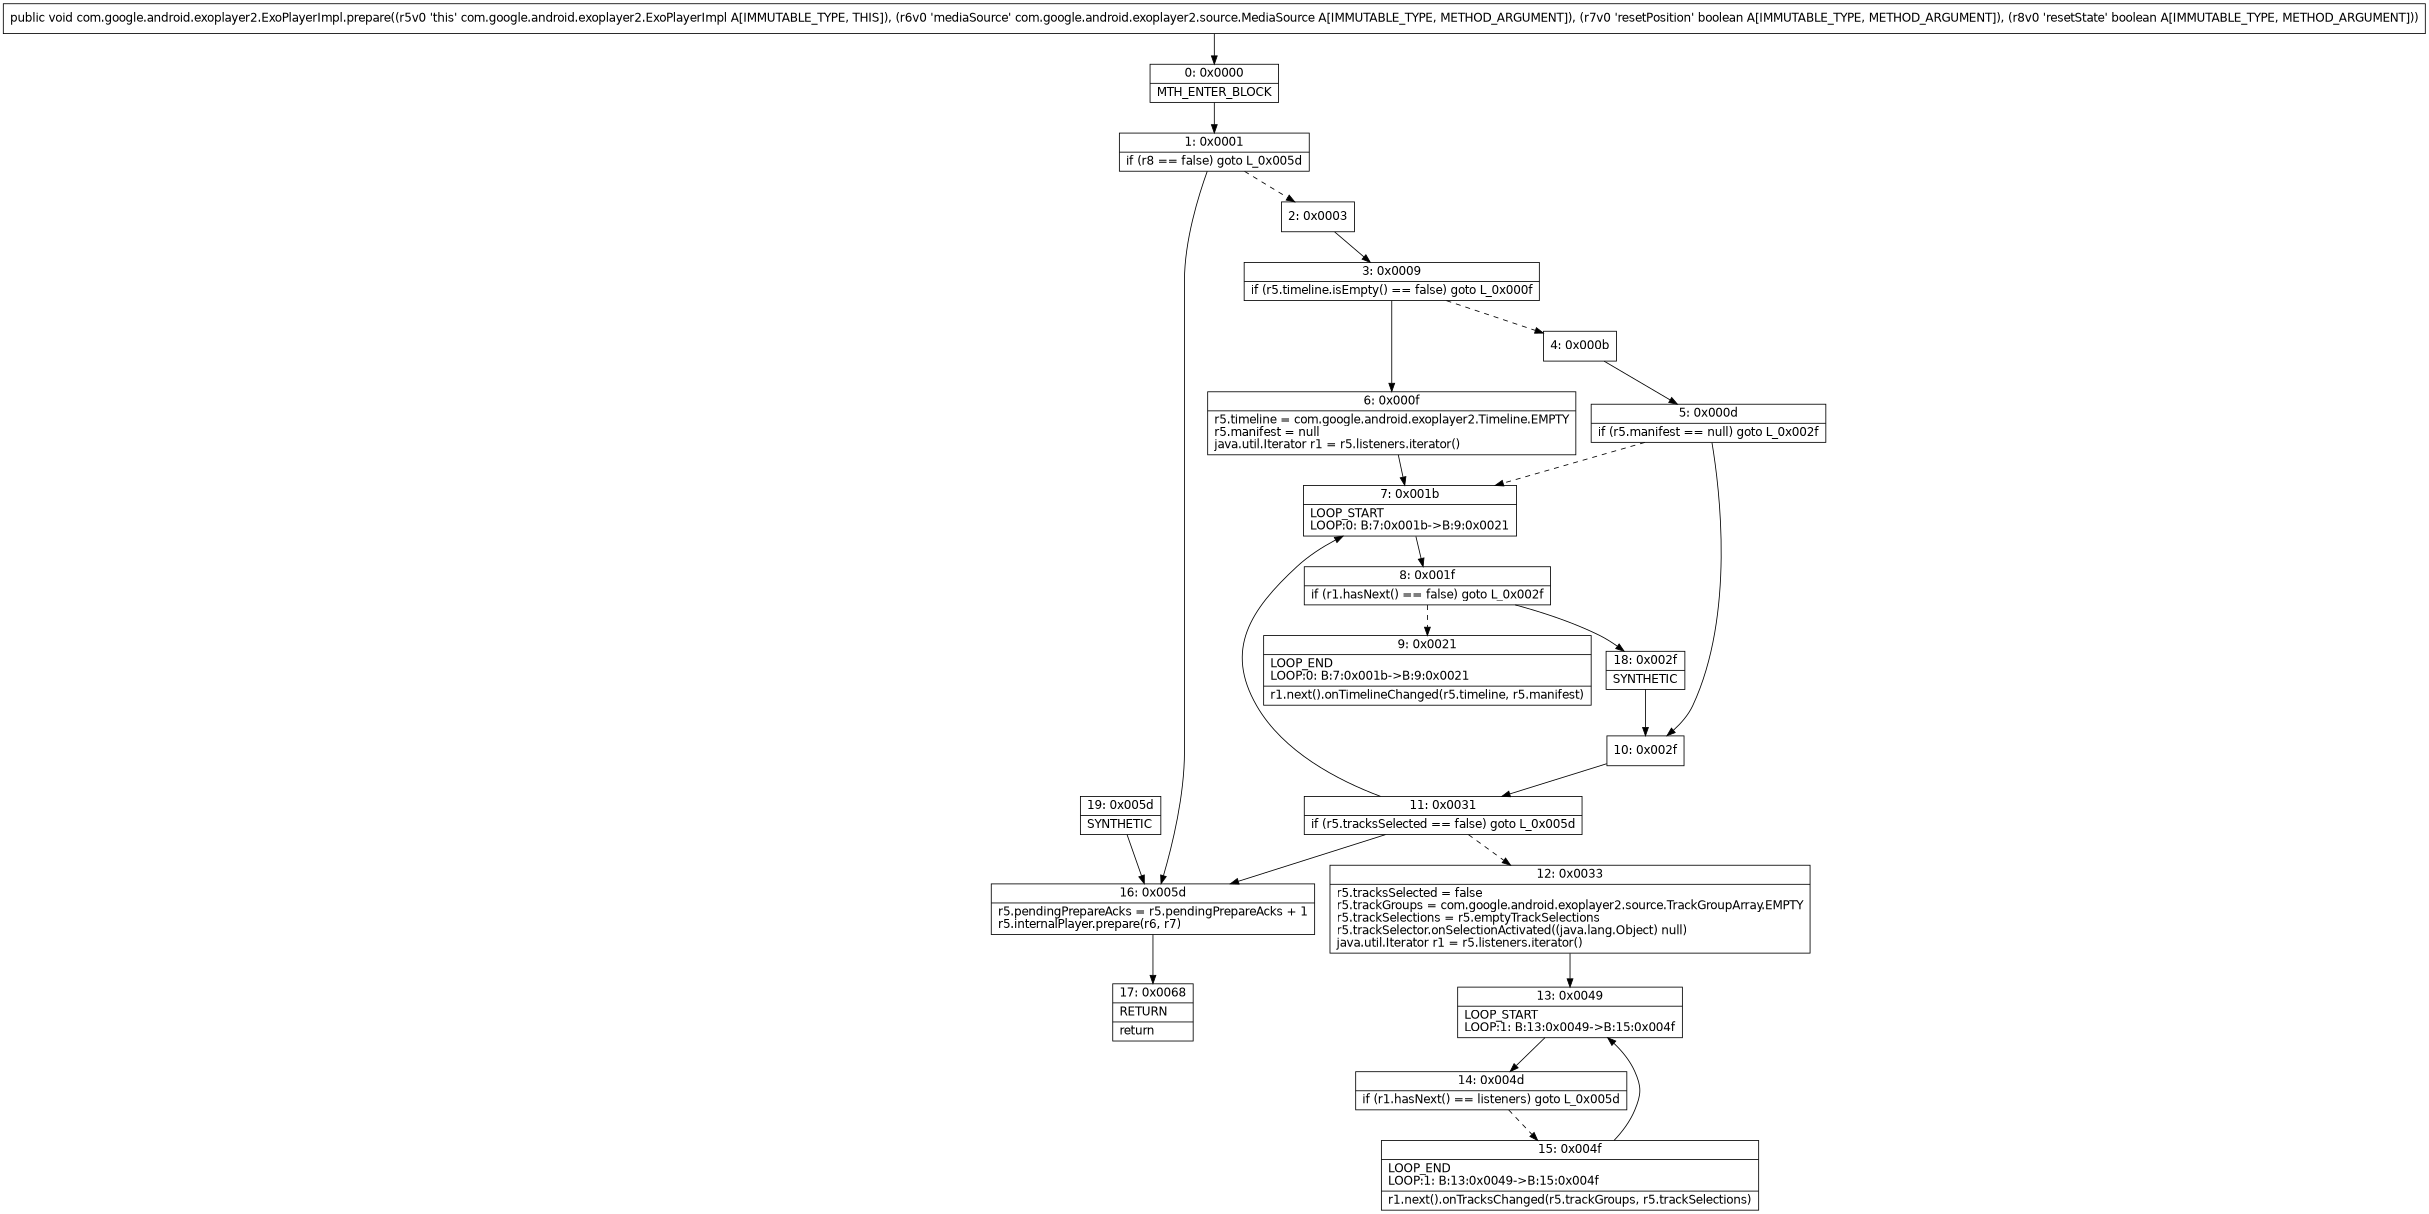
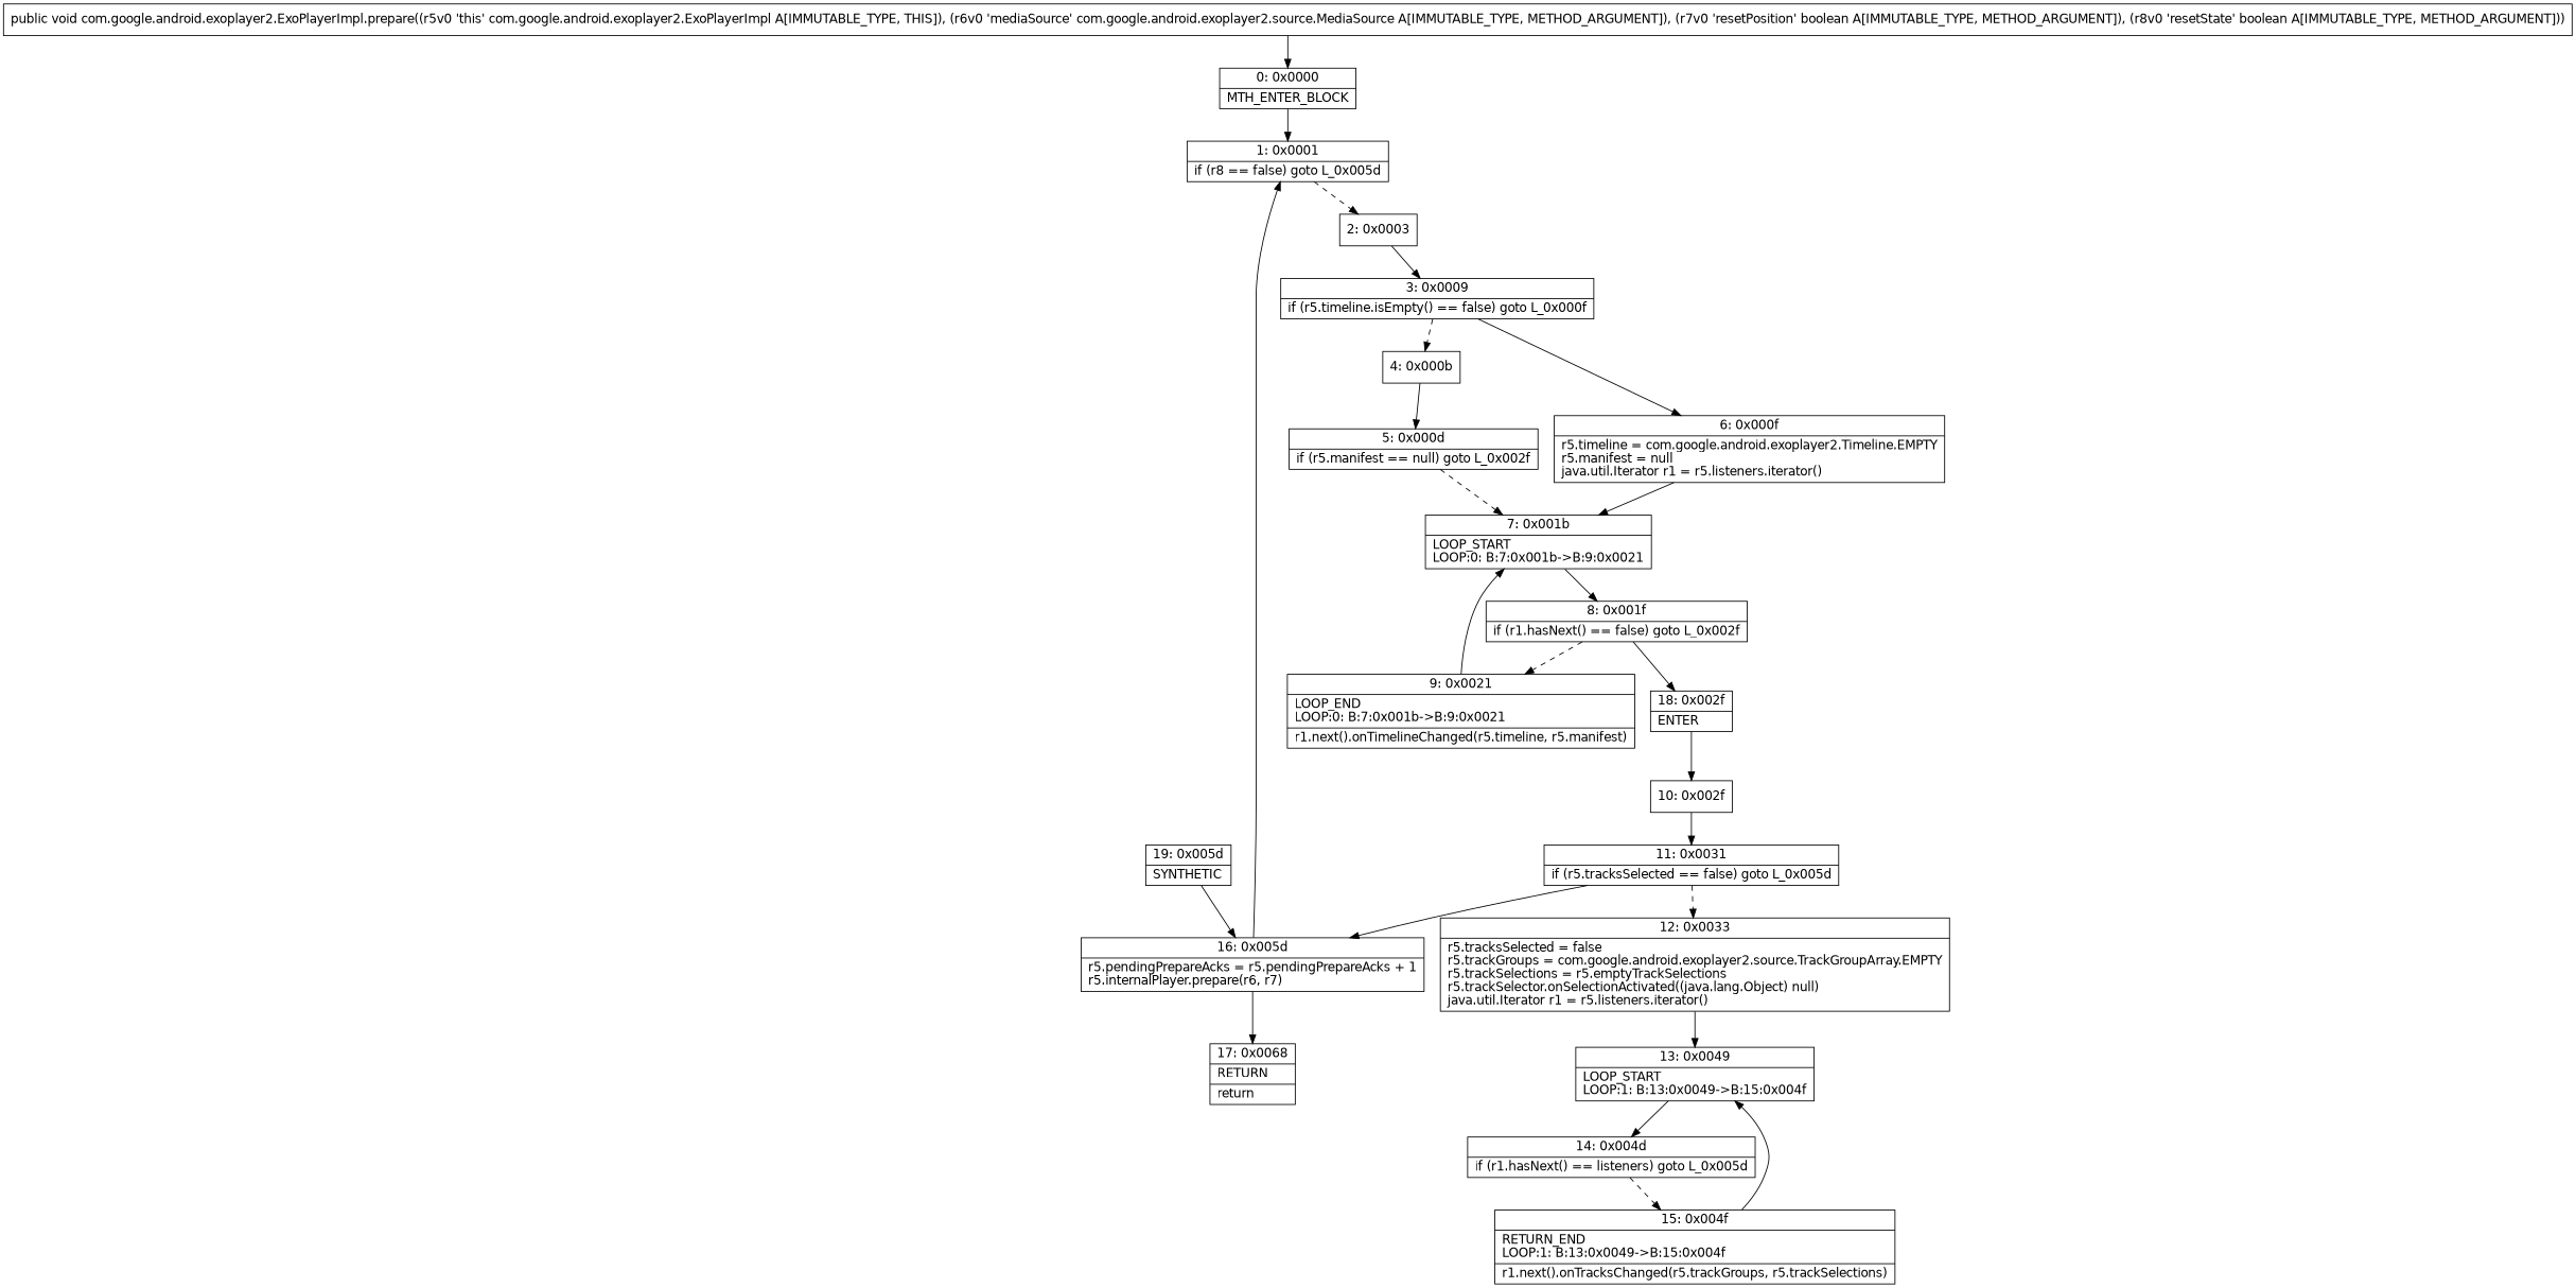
  digraph {
    fontname="DejaVu Sans"
    node [fontname="DejaVu Sans" shape=record]
    edge [fontname="DejaVu Sans"]
    n1 [label="{0\:\ 0x0000|MTH_ENTER_BLOCK\l}"]
    n2 [label="{1\:\ 0x0001|if (r8 == false) goto L_0x005d\l}"]
    n3 [label="{2\:\ 0x0003}"]
    n4 [label="{16\:\ 0x005d|r5.pendingPrepareAcks = r5.pendingPrepareAcks + 1\lr5.internalPlayer.prepare(r6, r7)\l}"]
    n5 [label="{3\:\ 0x0009|if (r5.timeline.isEmpty() == false) goto L_0x000f\l}"]
    n6 [label="{17\:\ 0x0068|RETURN\l|return\l}"]
    n7 [label="{4\:\ 0x000b}"]
    n8 [label="{6\:\ 0x000f|r5.timeline = com.google.android.exoplayer2.Timeline.EMPTY\lr5.manifest = null\ljava.util.Iterator r1 = r5.listeners.iterator()\l}"]
    n9 [label="{5\:\ 0x000d|if (r5.manifest == null) goto L_0x002f\l}"]
    n10 [label="{7\:\ 0x001b|LOOP_START\lLOOP:0: B:7:0x001b\-\>B:9:0x0021\l}"]
    n11 [label="{10\:\ 0x002f}"]
    n12 [label="{11\:\ 0x0031|if (r5.tracksSelected == false) goto L_0x005d\l}"]
    n13 [label="{8\:\ 0x001f|if (r1.hasNext() == false) goto L_0x002f\l}"]
    n14 [label="{9\:\ 0x0021|LOOP_END\lLOOP:0: B:7:0x001b\-\>B:9:0x0021\l|r1.next().onTimelineChanged(r5.timeline, r5.manifest)\l}"]
-   n15 [label="{18\:\ 0x002f|SYNTHETIC\l}"]
+   n15 [label="{18\:\ 0x002f|ENTER\l}"]
    n16 [label="{12\:\ 0x0033|r5.tracksSelected = false\lr5.trackGroups = com.google.android.exoplayer2.source.TrackGroupArray.EMPTY\lr5.trackSelections = r5.emptyTrackSelections\lr5.trackSelector.onSelectionActivated((java.lang.Object) null)\ljava.util.Iterator r1 = r5.listeners.iterator()\l}"]
    n17 [label="{13\:\ 0x0049|LOOP_START\lLOOP:1: B:13:0x0049\-\>B:15:0x004f\l}"]
    n18 [label="{14\:\ 0x004d|if (r1.hasNext() == listeners) goto L_0x005d\l}"]
-   n19 [label="{15\:\ 0x004f|LOOP_END\lLOOP:1: B:13:0x0049\-\>B:15:0x004f\l|r1.next().onTracksChanged(r5.trackGroups, r5.trackSelections)\l}"]
+   n19 [label="{15\:\ 0x004f|RETURN_END\lLOOP:1: B:13:0x0049\-\>B:15:0x004f\l|r1.next().onTracksChanged(r5.trackGroups, r5.trackSelections)\l}"]
    n20 [label="{19\:\ 0x005d|SYNTHETIC\l}"]
    n21 [label="{public void com.google.android.exoplayer2.ExoPlayerImpl.prepare((r5v0 'this' com.google.android.exoplayer2.ExoPlayerImpl A[IMMUTABLE_TYPE, THIS]), (r6v0 'mediaSource' com.google.android.exoplayer2.source.MediaSource A[IMMUTABLE_TYPE, METHOD_ARGUMENT]), (r7v0 'resetPosition' boolean A[IMMUTABLE_TYPE, METHOD_ARGUMENT]), (r8v0 'resetState' boolean A[IMMUTABLE_TYPE, METHOD_ARGUMENT])) }"]
    n1 -> n2
    n2 -> n3 [style=dashed]
-   n2 -> n4
+   n4 -> n2
    n3 -> n5
    n4 -> n6
    n5 -> n7 [style=dashed]
    n5 -> n8
    n7 -> n9
    n8 -> n10
    n9 -> n10 [style=dashed]
-   n9 -> n11
    n10 -> n13
    n11 -> n12
    n12 -> n4
    n12 -> n16 [style=dashed]
    n13 -> n14 [style=dashed]
    n13 -> n15
-   n12 -> n10
+   n14 -> n10
    n15 -> n11
    n16 -> n17
    n17 -> n18
    n18 -> n19 [style=dashed]
    n19 -> n17
    n20 -> n4
    n21 -> n1
  }
